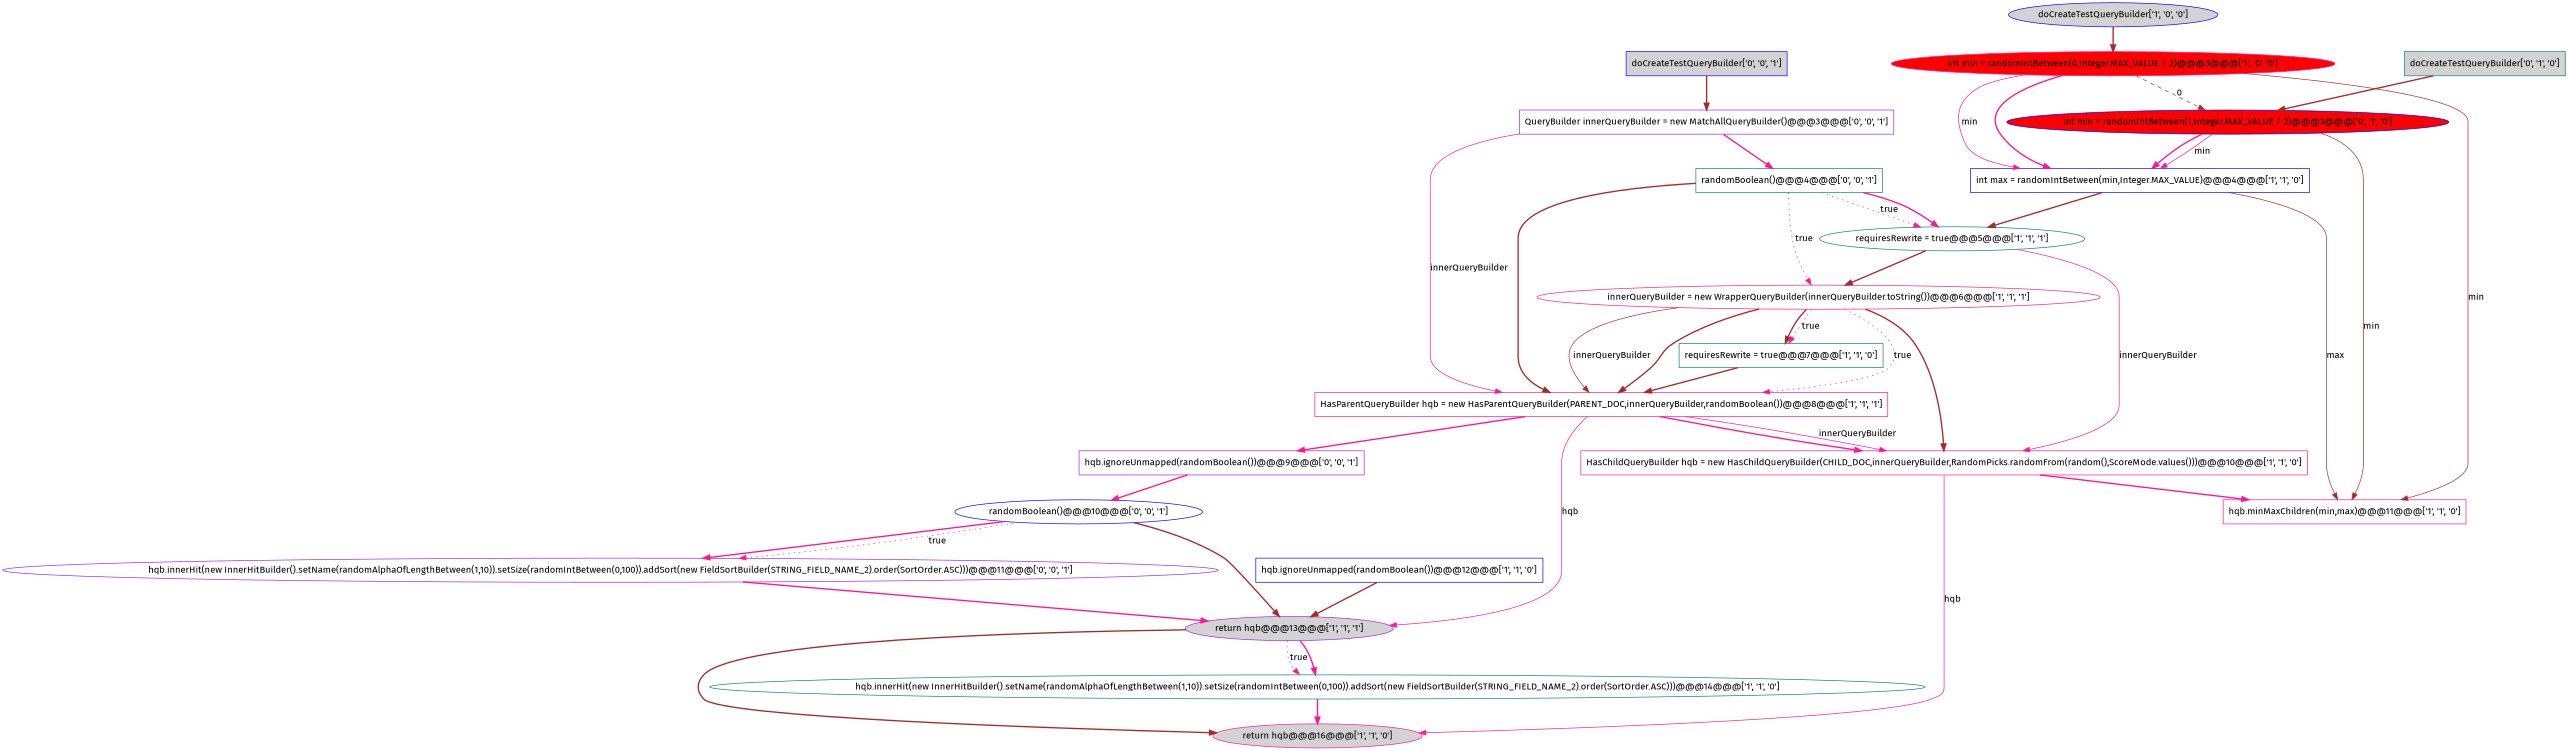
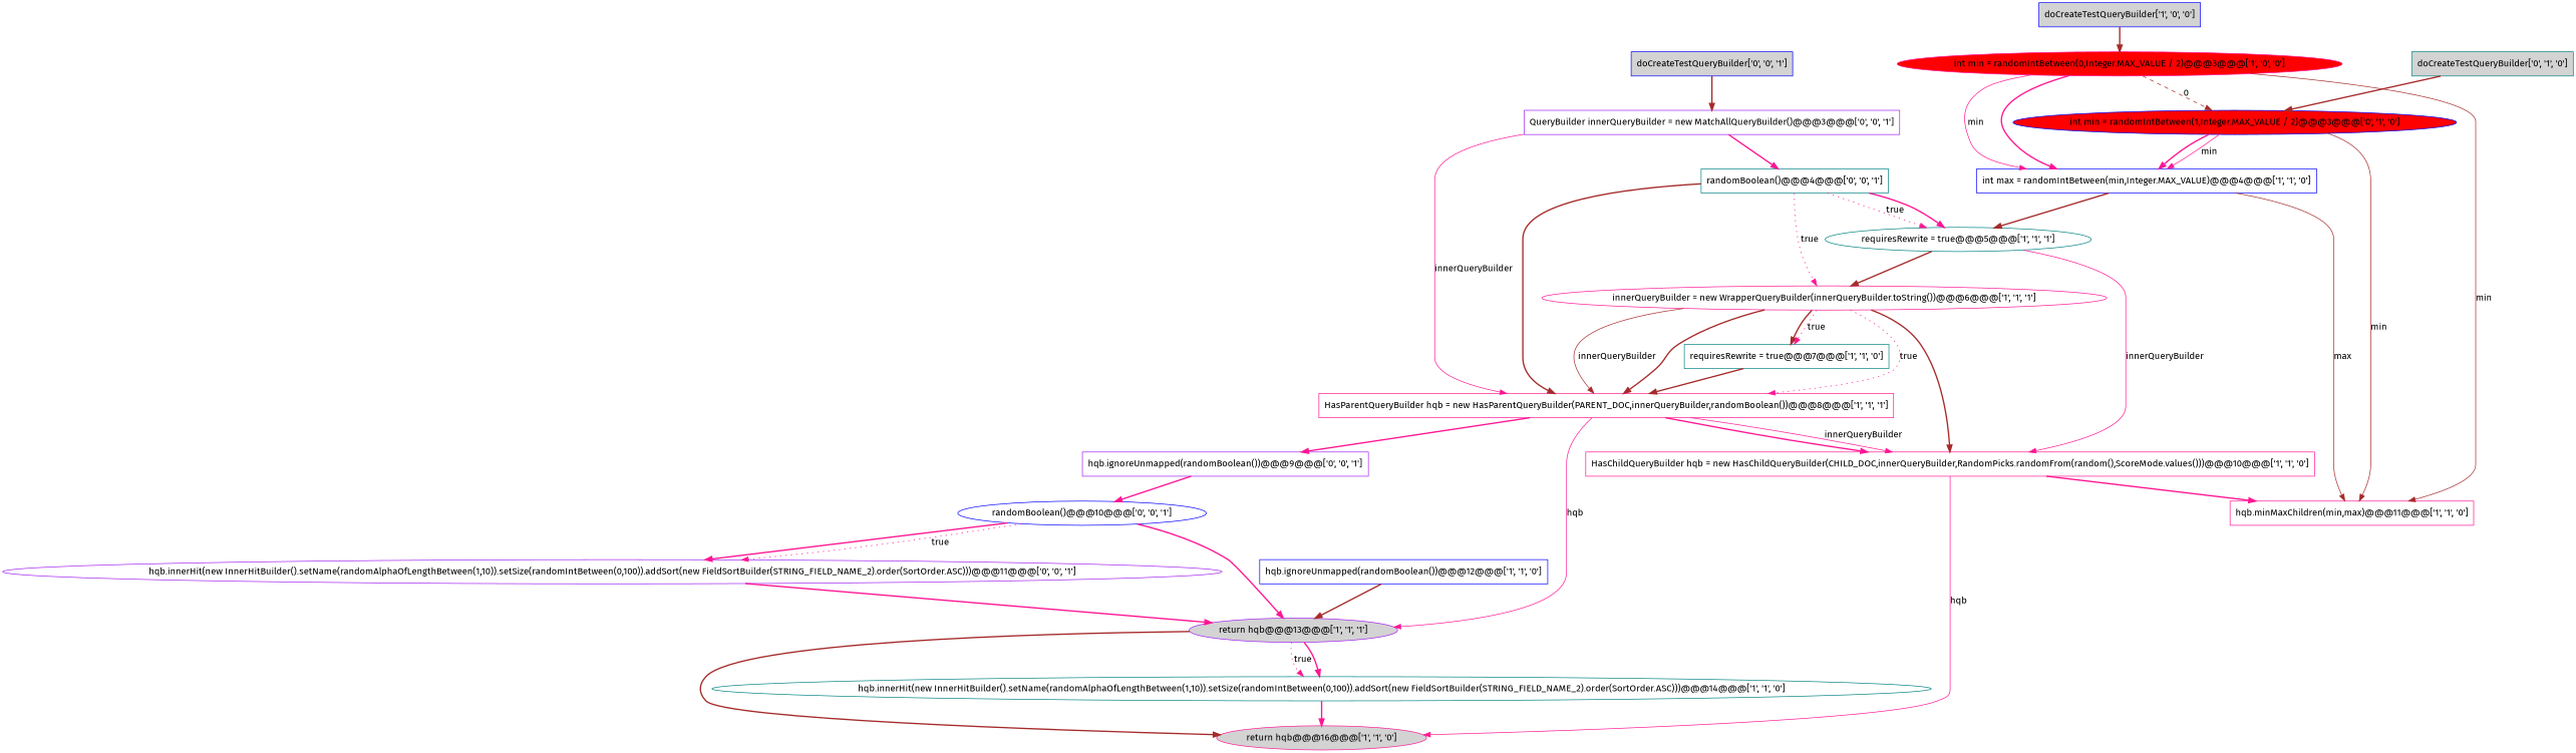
  digraph {
    fontname="Fira Sans"
    node [color=deeppink fillcolor=white fontname="Fira Sans" shape=box style=filled]
    edge [color=deeppink fontname="Fira Sans" style=bold]
    n1 [color=purple fillcolor=lightgray label="return hqb@@@13@@@['1', '1', '1']" shape=ellipse]
    n2 [color=teal label="hqb.innerHit(new InnerHitBuilder().setName(randomAlphaOfLengthBetween(1,10)).setSize(randomIntBetween(0,100)).addSort(new FieldSortBuilder(STRING_FIELD_NAME_2).order(SortOrder.ASC)))@@@14@@@['1', '1', '0']" shape=ellipse]
    n3 [fillcolor=lightgray label="return hqb@@@16@@@['1', '1', '0']" shape=ellipse]
    n4 [label="innerQueryBuilder = new WrapperQueryBuilder(innerQueryBuilder.toString())@@@6@@@['1', '1', '1']" shape=ellipse]
    n5 [color=teal label="requiresRewrite = true@@@7@@@['1', '1', '0']"]
    n6 [label="HasParentQueryBuilder hqb = new HasParentQueryBuilder(PARENT_DOC,innerQueryBuilder,randomBoolean())@@@8@@@['1', '1', '1']"]
    n7 [label="HasChildQueryBuilder hqb = new HasChildQueryBuilder(CHILD_DOC,innerQueryBuilder,RandomPicks.randomFrom(random(),ScoreMode.values()))@@@10@@@['1', '1', '0']"]
    n8 [color=purple label="hqb.ignoreUnmapped(randomBoolean())@@@9@@@['0', '0', '1']"]
    n9 [label="hqb.minMaxChildren(min,max)@@@11@@@['1', '1', '0']"]
-   n10 [color=blue fillcolor=lightgray label="doCreateTestQueryBuilder['1', '0', '0']" shape=ellipse]
+   n10 [color=blue fillcolor=lightgray label="doCreateTestQueryBuilder['1', '0', '0']"]
    n11 [fillcolor=red label="int min = randomIntBetween(0,Integer.MAX_VALUE / 2)@@@3@@@['1', '0', '0']" shape=ellipse]
    n12 [color=blue fillcolor=red label="int min = randomIntBetween(1,Integer.MAX_VALUE / 2)@@@3@@@['0', '1', '0']" shape=ellipse]
    n13 [color=blue label="int max = randomIntBetween(min,Integer.MAX_VALUE)@@@4@@@['1', '1', '0']"]
    n14 [color=blue fillcolor=lightgray label="doCreateTestQueryBuilder['0', '0', '1']"]
    n15 [color=purple label="QueryBuilder innerQueryBuilder = new MatchAllQueryBuilder()@@@3@@@['0', '0', '1']"]
    n16 [color=teal label="randomBoolean()@@@4@@@['0', '0', '1']"]
    n17 [color=teal label="requiresRewrite = true@@@5@@@['1', '1', '1']" shape=ellipse]
    n18 [color=purple label="hqb.innerHit(new InnerHitBuilder().setName(randomAlphaOfLengthBetween(1,10)).setSize(randomIntBetween(0,100)).addSort(new FieldSortBuilder(STRING_FIELD_NAME_2).order(SortOrder.ASC)))@@@11@@@['0', '0', '1']" shape=ellipse]
    n19 [color=blue label="randomBoolean()@@@10@@@['0', '0', '1']" shape=ellipse]
    n20 [color=blue label="hqb.ignoreUnmapped(randomBoolean())@@@12@@@['1', '1', '0']"]
    n21 [color=teal fillcolor=lightgray label="doCreateTestQueryBuilder['0', '1', '0']"]
    n1 -> n2 [label=true style=dotted]
    n1 -> n2
    n1 -> n3 [color=brown]
    n2 -> n3
    n4 -> n5 [color=brown]
    n4 -> n5 [label=true style=dotted]
    n4 -> n6 [label=true style=dotted]
    n4 -> n6 [color=brown label=innerQueryBuilder style=solid]
    n4 -> n6 [color=brown]
    n4 -> n7 [color=brown]
    n5 -> n6 [color=brown]
    n6 -> n1 [label=hqb style=solid]
    n6 -> n7
    n6 -> n7 [label=innerQueryBuilder style=solid]
    n6 -> n8
    n7 -> n3 [label=hqb style=solid]
    n7 -> n9
    n8 -> n19
    n10 -> n11 [color=brown]
    n11 -> n9 [color=brown label=min style=solid]
    n11 -> n12 [color=brown label=0 style=dashed]
    n11 -> n13 [label=min style=solid]
    n11 -> n13
    n12 -> n9 [color=brown label=min style=solid]
    n12 -> n13 [label=min style=solid]
    n12 -> n13
    n13 -> n9 [color=brown label=max style=solid]
    n13 -> n17 [color=brown]
    n14 -> n15 [color=brown]
    n15 -> n6 [label=innerQueryBuilder style=solid]
    n15 -> n16
    n16 -> n4 [label=true style=dotted]
    n16 -> n6 [color=brown]
    n16 -> n17 [label=true style=dotted]
    n16 -> n17
    n17 -> n4 [color=brown]
    n17 -> n7 [label=innerQueryBuilder style=solid]
    n18 -> n1
-   n19 -> n1 [color=brown]
+   n19 -> n1
    n19 -> n18
    n19 -> n18 [label=true style=dotted]
    n20 -> n1 [color=brown]
    n21 -> n12 [color=brown]
  }
